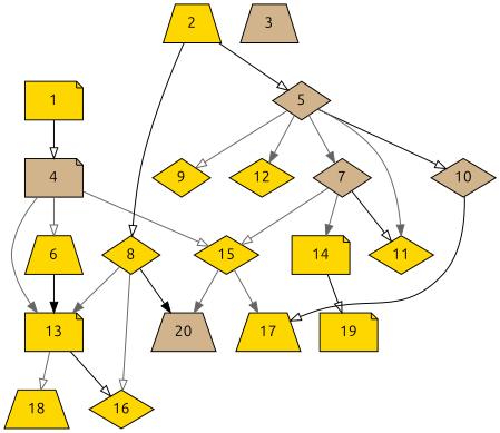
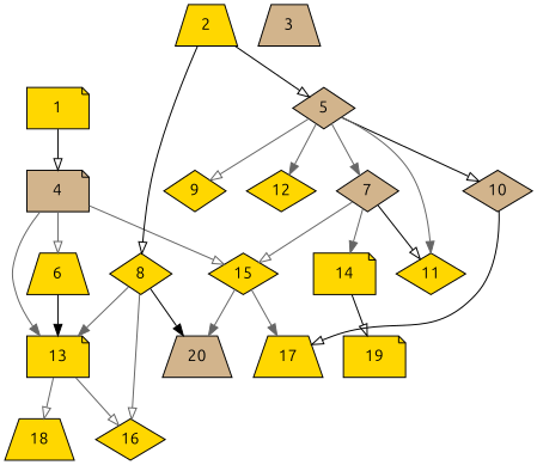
  digraph {
    fontname=Ubuntu
    node [fillcolor=gold fontname=Ubuntu shape=diamond style=filled]
    edge [arrowhead=onormal color=gray40 fontname=Ubuntu]
    1 [alpha=22.17 shape=note]
    4 [alpha=31.37 fillcolor=tan shape=note]
    6 [alpha=47.99 shape=trapezium]
    13 [alpha=27.21 shape=note]
    15 [alpha=45.65]
    16 [alpha=26.21]
    18 [alpha=44.24 shape=trapezium]
    17 [alpha=20.88 shape=trapezium]
    20 [alpha=39.85 fillcolor=tan shape=trapezium]
    2 [alpha=43.89 shape=trapezium]
    5 [alpha=21.57 fillcolor=tan]
    8 [alpha=20.85]
    7 [alpha=34.02 fillcolor=tan]
    9 [alpha=37.12]
    10 [alpha=34.94 fillcolor=tan]
    11 [alpha=35.20]
    12 [alpha=39.90]
    14 [alpha=29.69 shape=note]
    3 [alpha=29.01 fillcolor=tan shape=trapezium]
    19 [alpha=44.47 shape=note]
    1 -> 4 [color=black]
    4 -> 6
    4 -> 13 [arrowhead=normal]
    4 -> 15
    6 -> 13 [arrowhead=normal color=black]
-   13 -> 16 [color=black]
+   13 -> 16
    13 -> 18
    15 -> 17 [arrowhead=normal]
    15 -> 20 [arrowhead=normal]
    2 -> 5 [color=black]
    2 -> 8 [color=black]
    5 -> 7 [arrowhead=normal]
    5 -> 9
    5 -> 10 [color=black]
    5 -> 11 [arrowhead=normal]
    5 -> 12 [arrowhead=normal]
    8 -> 13 [arrowhead=normal]
    8 -> 16
    8 -> 20 [arrowhead=normal color=black]
    7 -> 15
    7 -> 11 [color=black]
    7 -> 14 [arrowhead=normal]
    10 -> 17 [color=black]
    14 -> 19 [color=black]
  }
